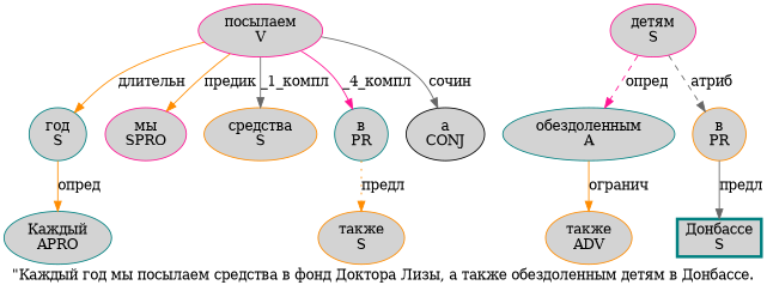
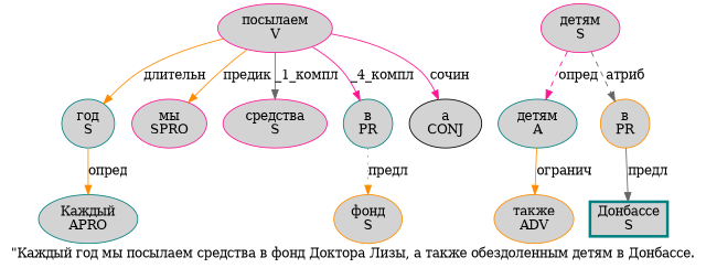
  digraph {
    label="\"Каждый год мы посылаем средства в фонд Доктора Лизы, а также обездоленным детям в Донбассе."
    node [color=teal fillcolor=lightgray penwidth=1 shape=ellipse style=filled]
    edge [color=darkorange style=solid]
    n1 [label="Каждый\nAPRO"]
    n2 [label="год\nS"]
    n3 [color=deeppink label="мы\nSPRO"]
    n4 [color=deeppink label="посылаем\nV"]
-   n5 [color=darkorange label="средства\nS"]
+   n5 [color=deeppink label="средства\nS"]
    n6 [label="в\nPR"]
    n7 [color=black label="а\nCONJ"]
-   n8 [color=darkorange label="также\nS"]
+   n8 [color=darkorange label="фонд\nS"]
    n9 [color=darkorange label="также\nADV"]
-   n10 [label="обездоленным\nA"]
+   n10 [label="детям\nA"]
    n11 [color=deeppink label="детям\nS"]
    n12 [color=darkorange label="в\nPR"]
    n13 [label="Донбассе\nS" penwidth=3 shape=box]
    n2 -> n1 [label="опред"]
    n4 -> n2 [label="длительн"]
    n4 -> n3 [label="предик"]
    n4 -> n5 [color=gray40 label="_1_компл"]
    n4 -> n6 [color=deeppink label="_4_компл"]
-   n4 -> n7 [color=gray40 label="сочин"]
+   n4 -> n7 [color=deeppink label="сочин"]
    n6 -> n8 [label="предл" style=dotted]
    n10 -> n9 [label="огранич"]
    n11 -> n10 [color=deeppink label="опред" style=dashed]
    n11 -> n12 [color=gray40 label="атриб" style=dashed]
    n12 -> n13 [color=gray40 label="предл"]
  }
